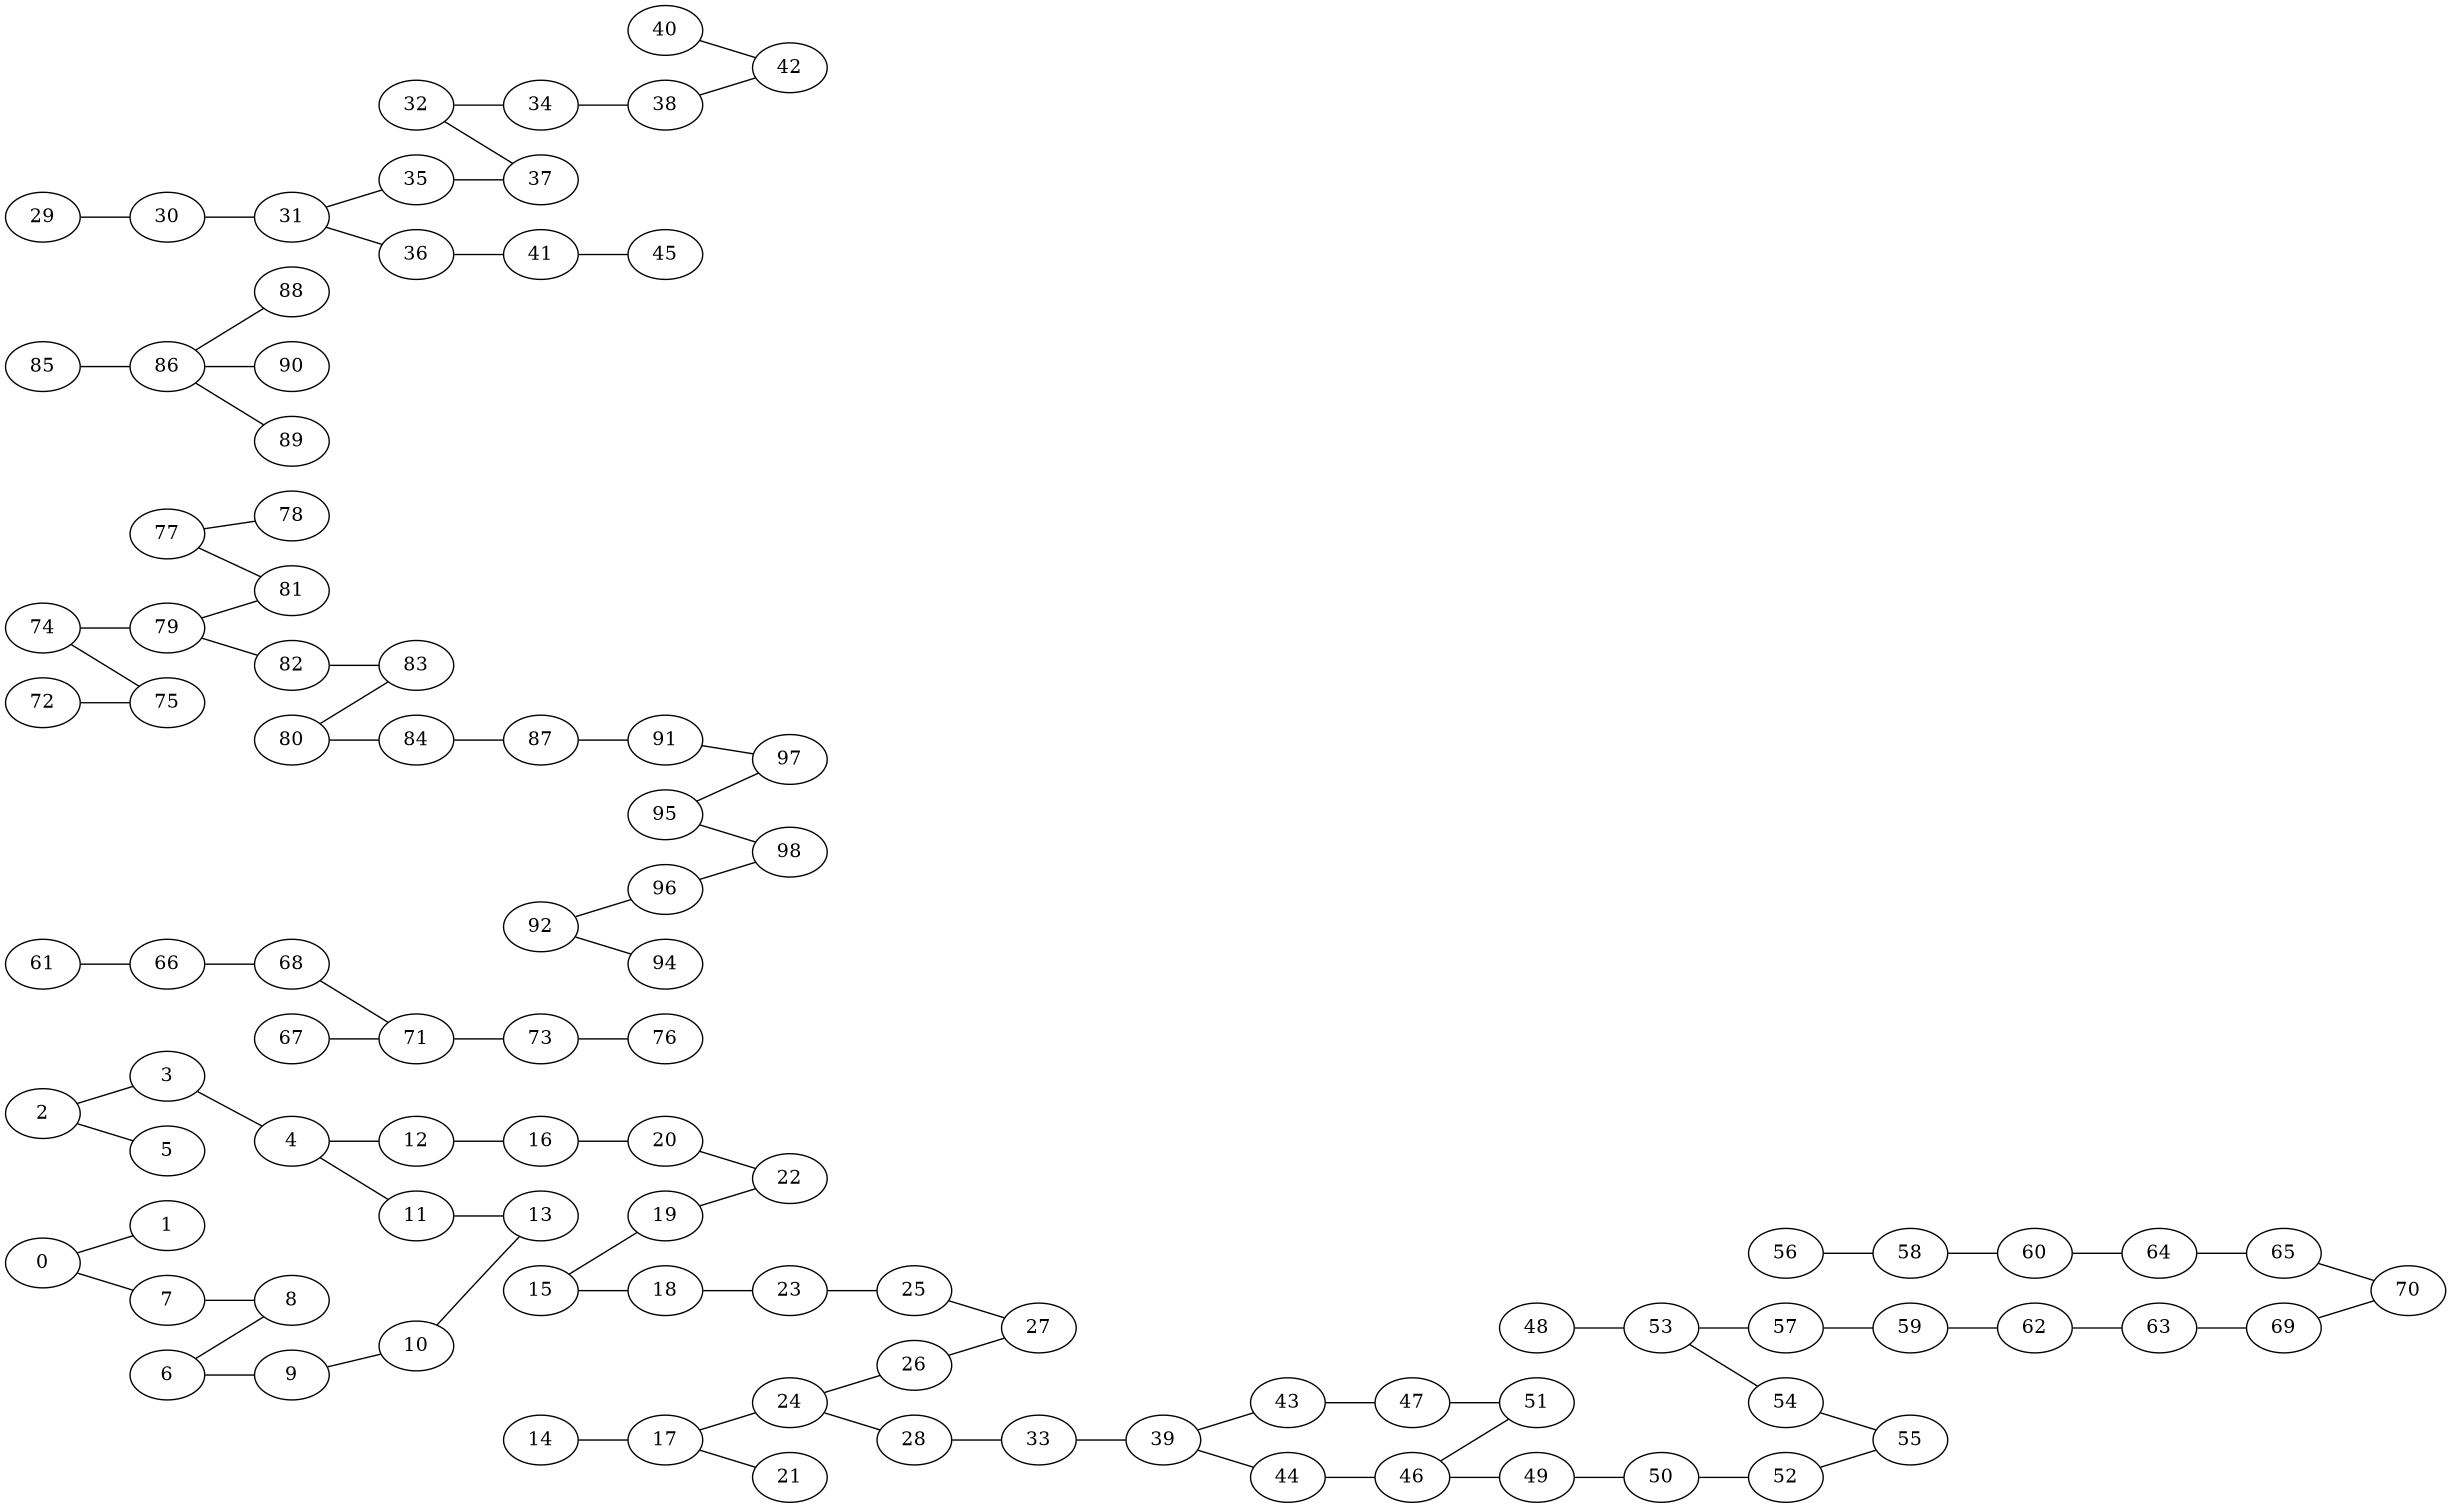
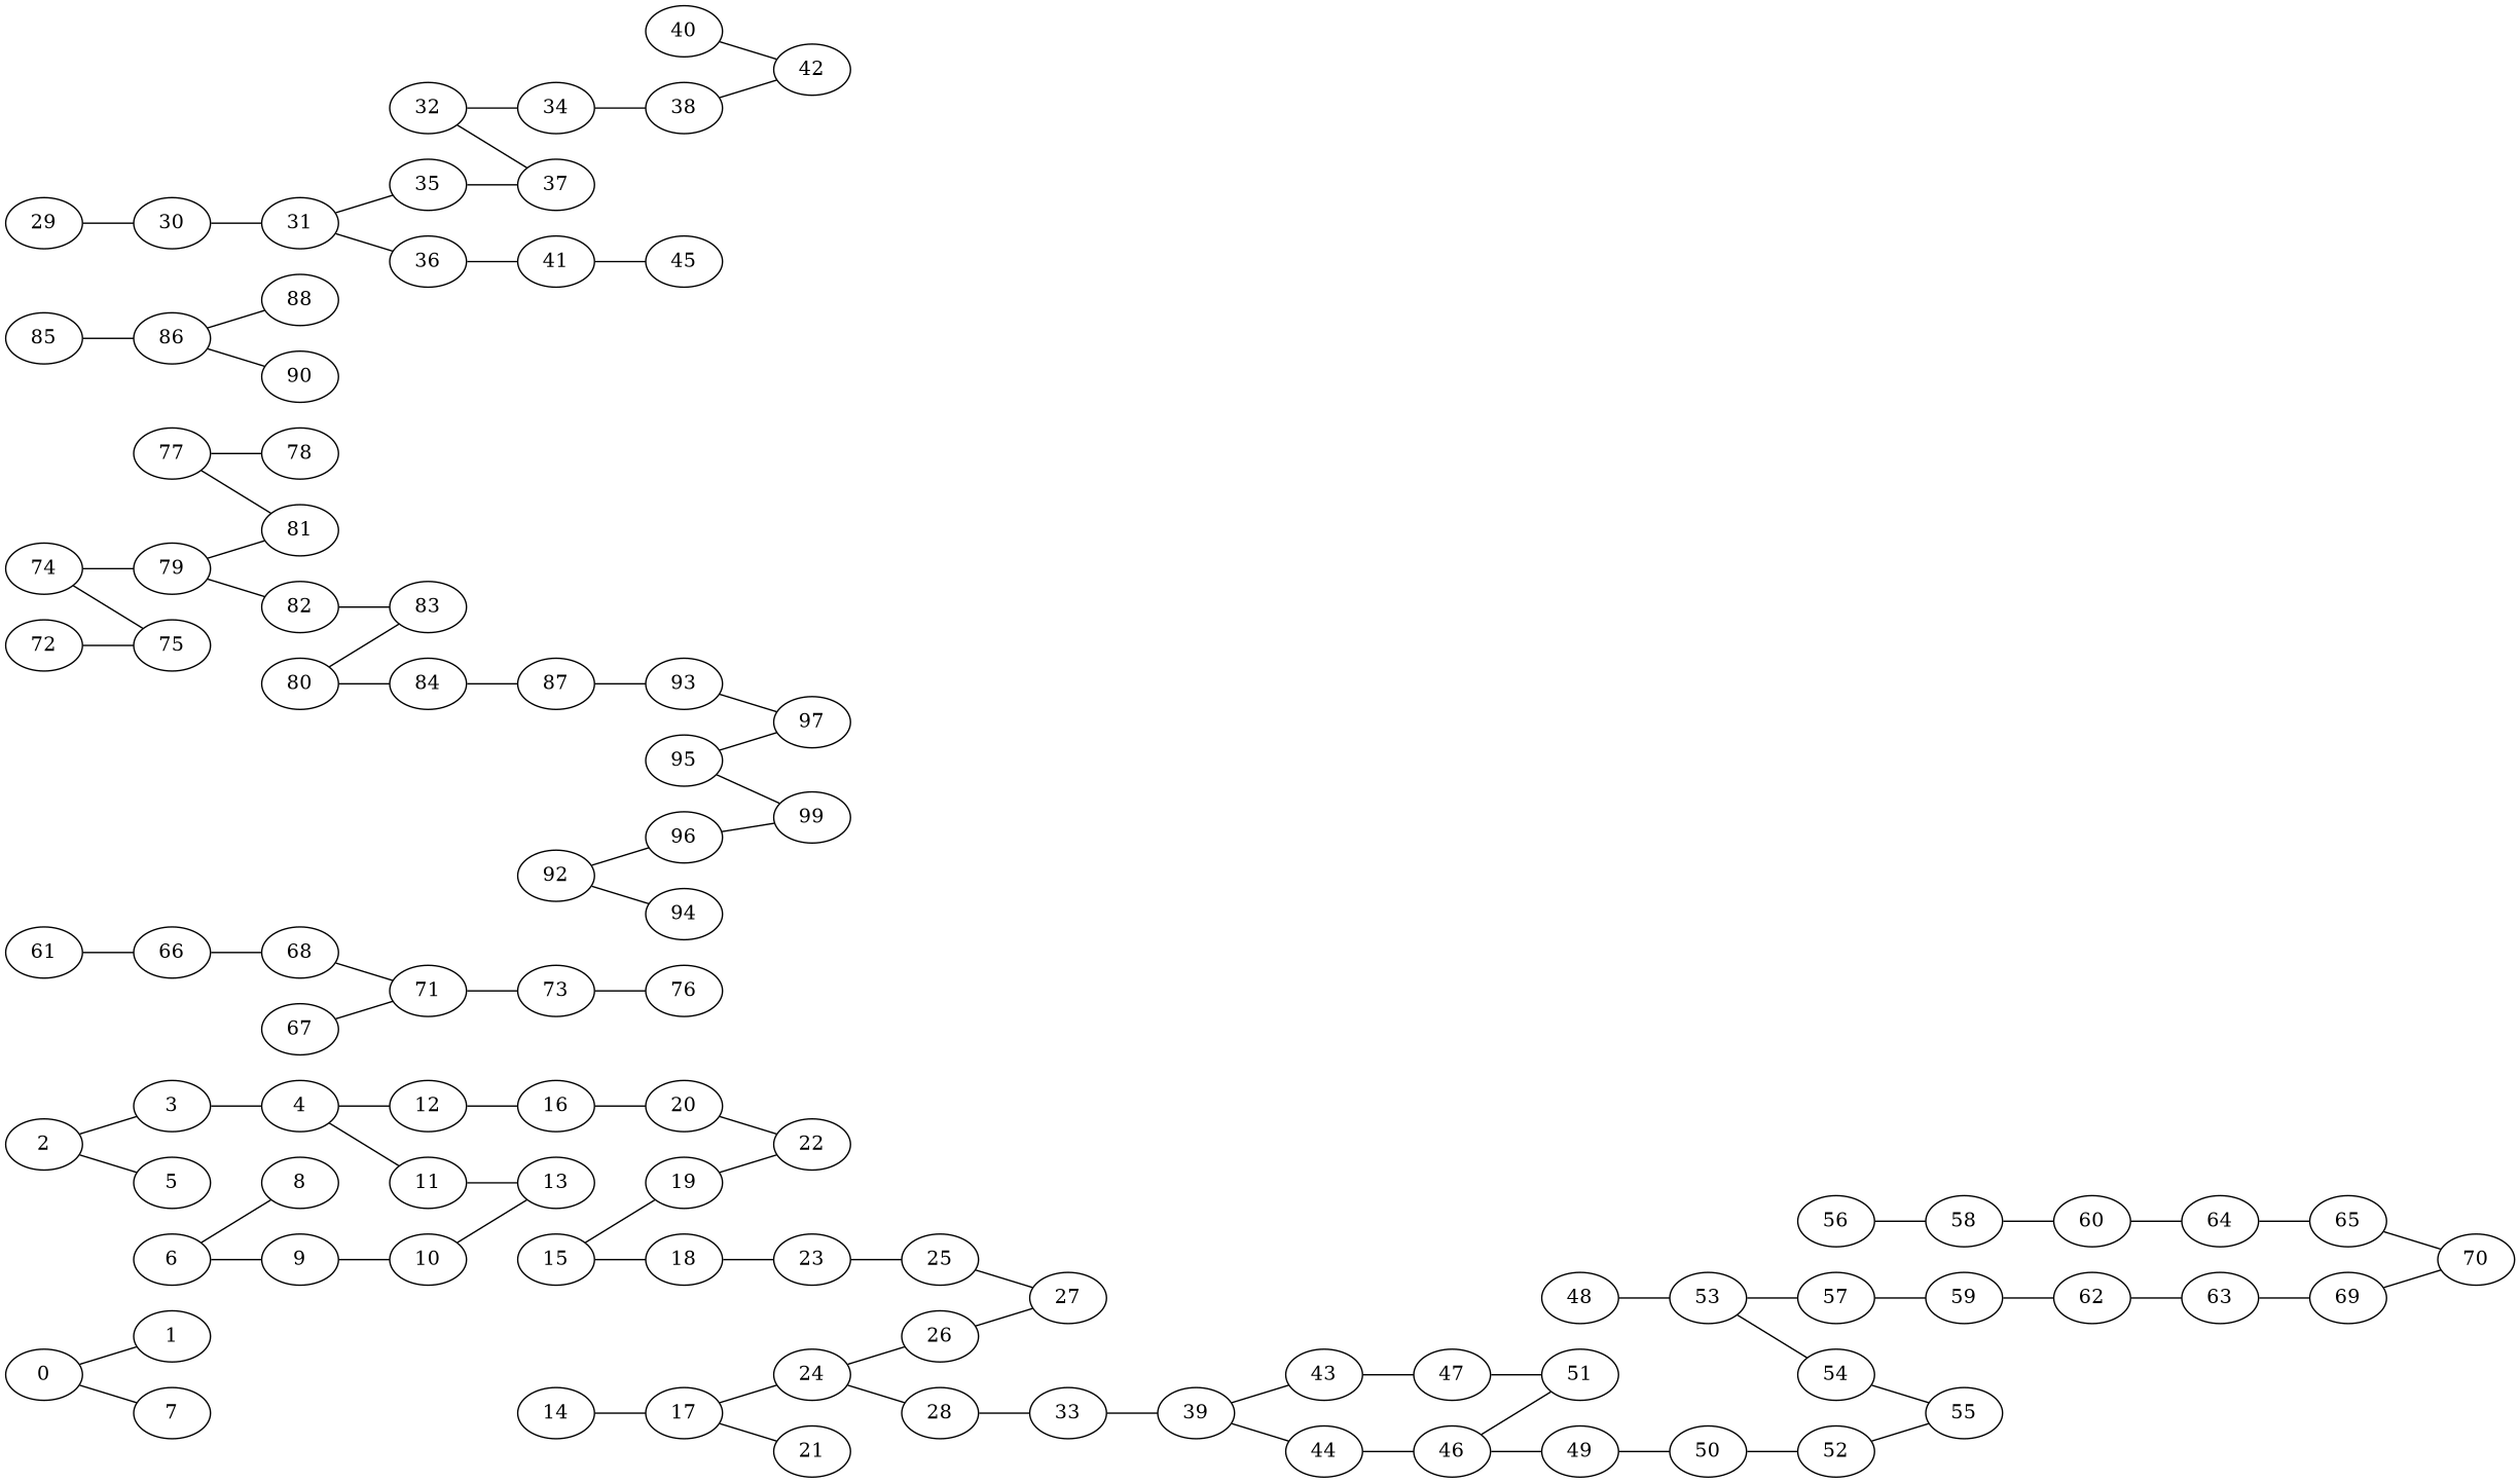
  strict graph {
    rankdir=LR
    0
    1
    7
    8
    6
    9
    10
    13
    11
    4
    12
    16
    20
    22
    19
    15
    18
    23
    25
    27
    26
    24
    28
    33
    17
    21
    14
    39
    43
    44
    47
    51
    46
    49
    50
    52
    55
    54
    53
    57
    59
    62
    63
    69
    70
    65
    64
    60
    58
    61
    66
    68
    71
    73
    76
    77
    78
    81
    79
    82
    83
    80
    84
    87
-   93 [label=91]
+   93
    97
    95
-   99 [label=98]
+   99
    96
    92
    94
    86
    88
    90
-   89
    85
    74
    75
    72
    67
    56
    48
    40
    42
    38
    34
    32
    37
    35
    31
    36
    41
    45
    30
    29
    3
    2
    5
    0 -- 1
    0 -- 7
-   7 -- 8
    6 -- 8
    6 -- 9
    9 -- 10
    10 -- 13
    11 -- 13
    4 -- 11
    4 -- 12
    12 -- 16
    16 -- 20
    20 -- 22
    19 -- 22
    15 -- 19
    15 -- 18
    18 -- 23
    23 -- 25
    25 -- 27
    26 -- 27
    24 -- 26
    24 -- 28
    28 -- 33
    33 -- 39
    17 -- 24
    17 -- 21
    14 -- 17
    39 -- 43
    39 -- 44
    43 -- 47
    44 -- 46
    47 -- 51
    46 -- 51
    46 -- 49
    49 -- 50
    50 -- 52
    52 -- 55
    54 -- 55
    53 -- 54
    53 -- 57
    57 -- 59
    59 -- 62
    62 -- 63
    63 -- 69
    69 -- 70
    65 -- 70
    64 -- 65
    60 -- 64
    58 -- 60
    61 -- 66
    66 -- 68
    68 -- 71
    71 -- 73
    73 -- 76
    77 -- 78
    77 -- 81
    79 -- 81
    79 -- 82
    82 -- 83
    80 -- 83
    80 -- 84
    84 -- 87
    87 -- 93
    93 -- 97
    95 -- 97
    95 -- 99
    96 -- 99
    92 -- 96
    92 -- 94
    86 -- 88
    86 -- 90
-   86 -- 89
    85 -- 86
    74 -- 79
    74 -- 75
    72 -- 75
    67 -- 71
    56 -- 58
    48 -- 53
    40 -- 42
    38 -- 42
    34 -- 38
    32 -- 34
    32 -- 37
    35 -- 37
    31 -- 35
    31 -- 36
    36 -- 41
    41 -- 45
    30 -- 31
    29 -- 30
    3 -- 4
    2 -- 3
    2 -- 5
  }
